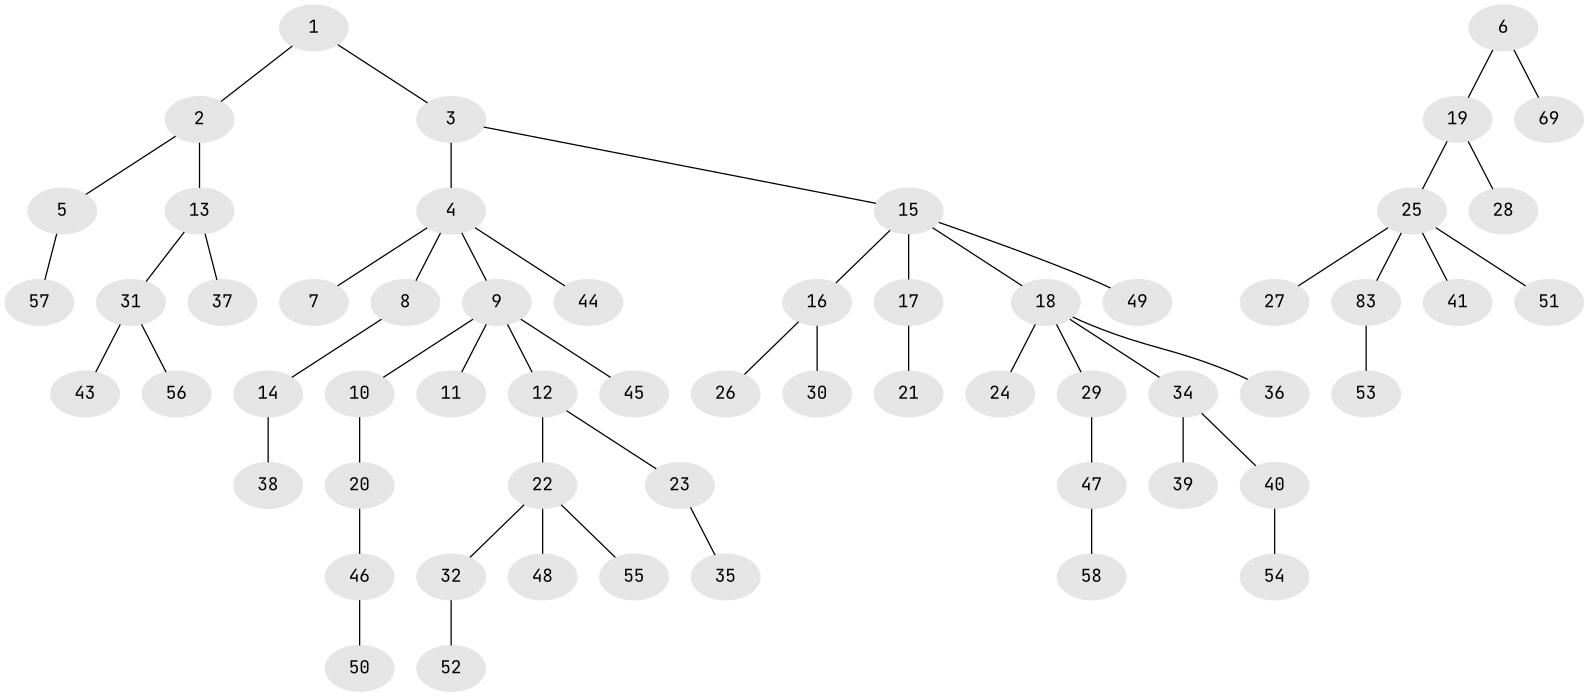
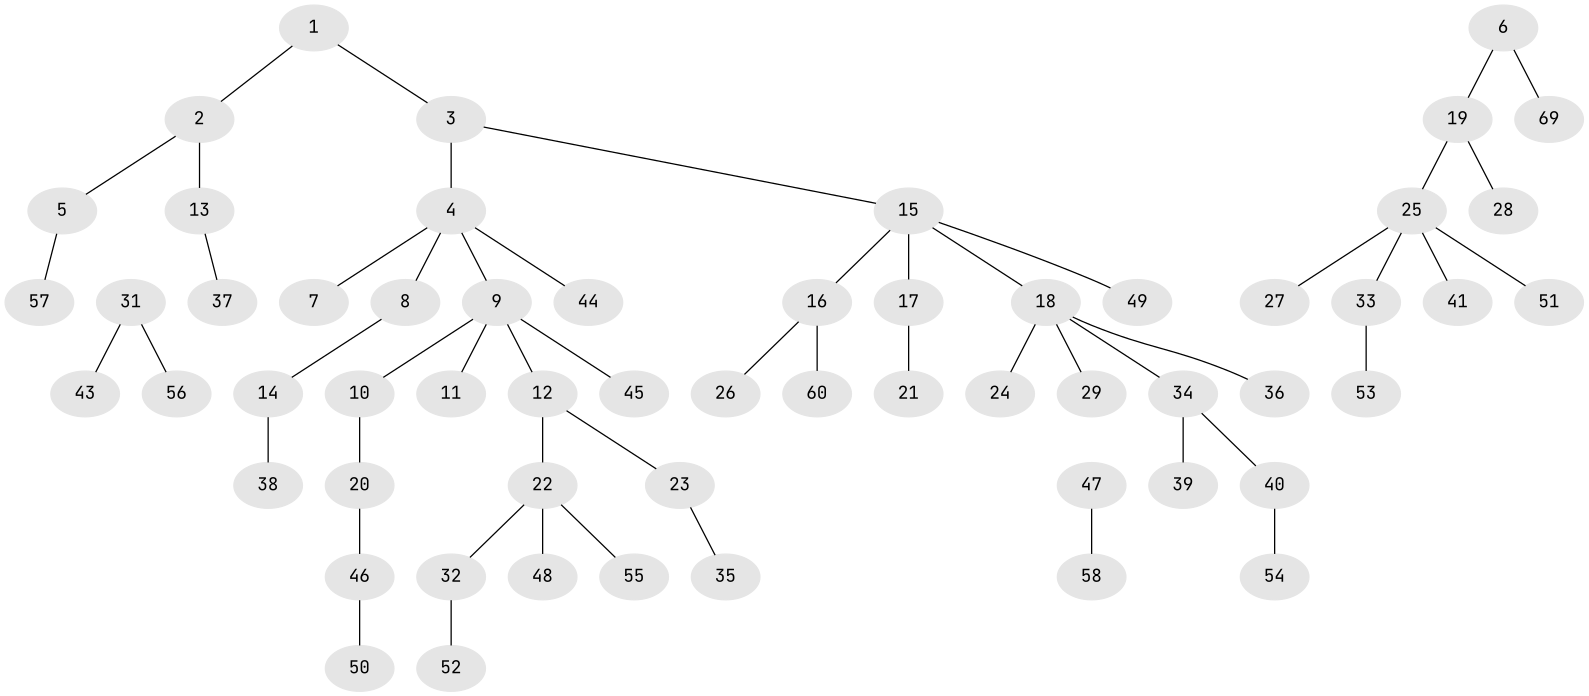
  graph {
    fontname="JetBrains Mono"
    node [color=gray90 fontname="JetBrains Mono" style=filled]
    edge [fontname="JetBrains Mono"]
    1
    2
    3
    5
    13
    4
    15
    57
    31
    37
    7
    8
    9
    44
    6
    19
    n17 [label=69]
    16
    17
    18
    49
    14
    10
    11
    12
    45
    25
    28
    38
    20
    22
    23
    46
    32
    48
    55
    35
    43
    56
    26
-   30
+   30 [label=60]
    21
    24
    29
    34
    36
    47
    39
    40
    27
-   33 [label=83]
+   33
    41
    51
    50
    52
    53
    58
    54
    1 -- 2
    1 -- 3
    2 -- 5
    2 -- 13
    3 -- 4
    3 -- 15
    5 -- 57
-   13 -- 31
    13 -- 37
    4 -- 7
    4 -- 8
    4 -- 9
    4 -- 44
    15 -- 16
    15 -- 17
    15 -- 18
    15 -- 49
    31 -- 43
    31 -- 56
    8 -- 14
    9 -- 10
    9 -- 11
    9 -- 12
    9 -- 45
    6 -- 19
    6 -- n17
    19 -- 25
    19 -- 28
    16 -- 26
    16 -- 30
    17 -- 21
    18 -- 24
    18 -- 29
    18 -- 34
    18 -- 36
    14 -- 38
    10 -- 20
    12 -- 22
    12 -- 23
    25 -- 27
    25 -- 33
    25 -- 41
    25 -- 51
    20 -- 46
    22 -- 32
    22 -- 48
    22 -- 55
    23 -- 35
    46 -- 50
    32 -- 52
-   29 -- 47
    34 -- 39
    34 -- 40
    47 -- 58
    40 -- 54
    33 -- 53
  }
